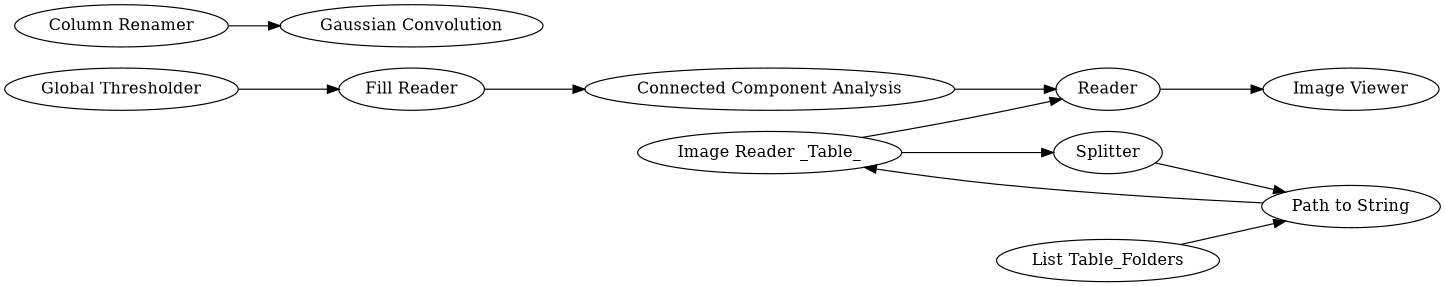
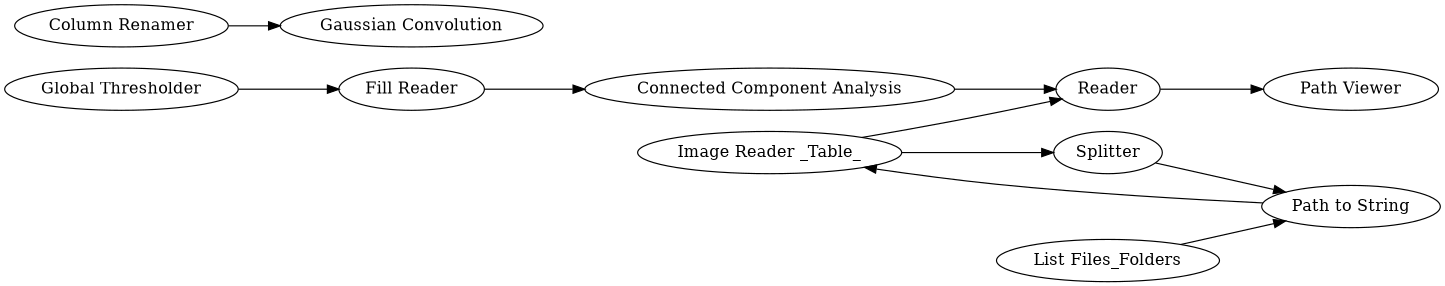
  digraph {
    rankdir=LR
    n1 [label="Fill Reader"]
    n2 [label="Connected Component Analysis"]
    n3 [label=Reader]
-   n4 [label="Image Viewer"]
+   n4 [label="Path Viewer"]
    n5 [label="Image Reader _Table_"]
    n6 [label=Splitter]
    n7 [label="Path to String"]
    n8 [label="Column Renamer"]
    n9 [label="Gaussian Convolution"]
-   n10 [label="List Table_Folders"]
+   n10 [label="List Files_Folders"]
    n11 [label="Global Thresholder"]
    n1 -> n2
    n2 -> n3
    n3 -> n4
    n5 -> n3
    n5 -> n6
    n6 -> n7
    n7 -> n5
    n8 -> n9
    n10 -> n7
    n11 -> n1
  }
